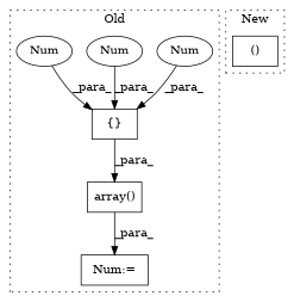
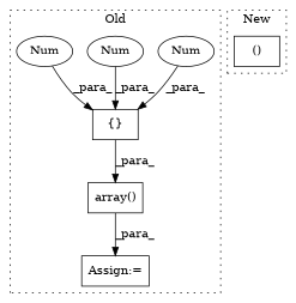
  digraph {
    node [a=76 l=1 shape=box]
    n1 [a=75 l="9,1" label="array()" s="10502,10523"]
-   n2 [a=68 l=3 label="Num:=" s=10499]
+   n2 [a=68 l=3 label="Assign:=" s=10499]
    n3 [a=59 l="1,0" label="{}" s="10511,10522"]
    n4 [label=Num s=10512 shape=ellipse]
    n5 [label=Num s=10521 shape=ellipse]
    n6 [label=Num s=10518 shape=ellipse]
    n7 [a=54 l=40 label="()" s=11951]
    subgraph cluster_1 {
      label=Old
      style=dotted
      n1
      n2
      n3
      n4
      n5
      n6
    }
    subgraph cluster_2 {
      label=New
      style=dotted
      n7
    }
    n1 -> n2 [label=_para_]
    n3 -> n1 [label=_para_]
    n4 -> n3 [label=_para_]
    n5 -> n3 [label=_para_]
    n6 -> n3 [label=_para_]
  }
